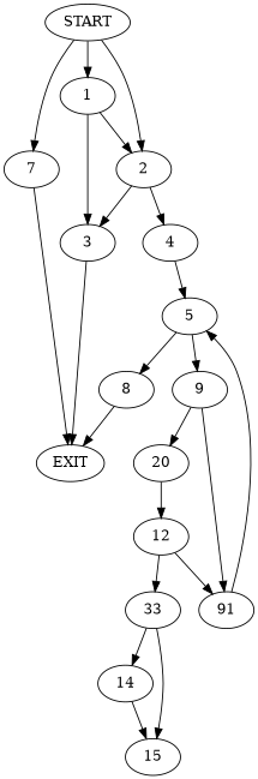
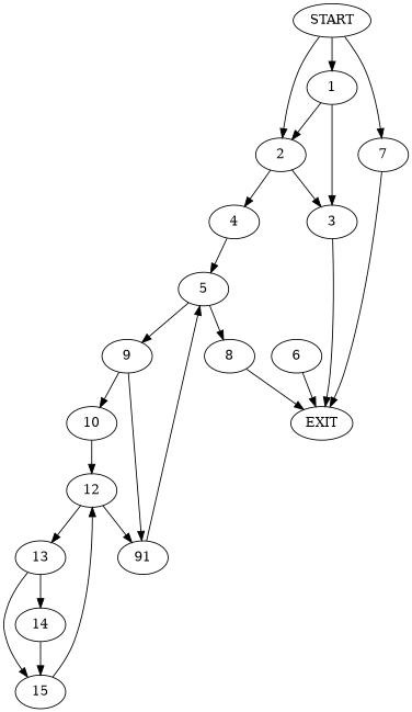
  digraph {
    n1 [label=START]
    1
    7
    2
    3
    n6 [label=EXIT]
+   6
    4
    5
    8
    9
-   10 [label=20]
+   10
    n13 [label=91]
    12
-   13 [label=33]
+   13
    14
    15
    n1 -> 1
    n1 -> 7
    n1 -> 2
    1 -> 2
    1 -> 3
    7 -> n6
    2 -> 3
    2 -> 4
    3 -> n6
+   6 -> n6
    4 -> 5
    5 -> 8
    5 -> 9
    8 -> n6
    9 -> 10
    9 -> n13
    10 -> 12
    n13 -> 5
    12 -> n13
    12 -> 13
    13 -> 14
    13 -> 15
    14 -> 15
+   15 -> 12
  }
